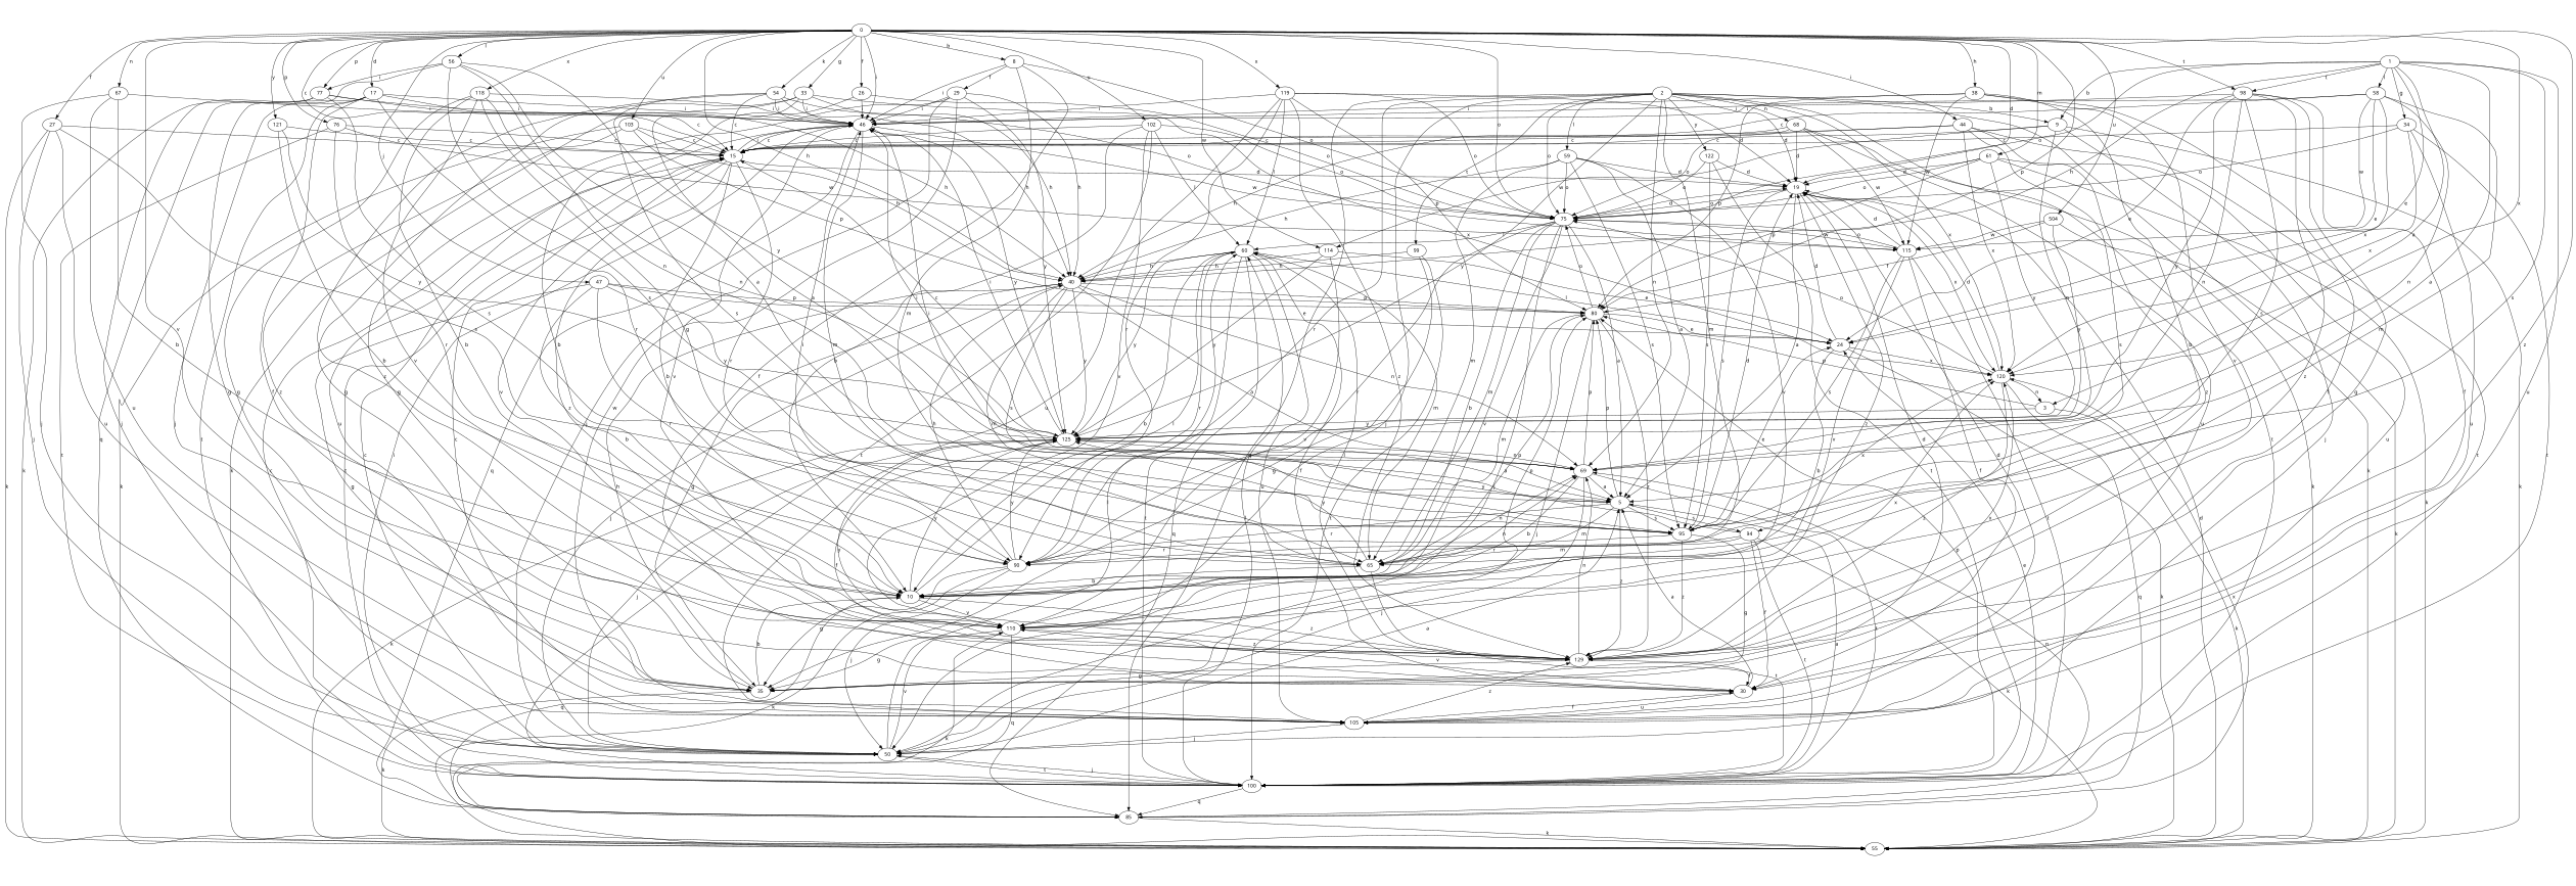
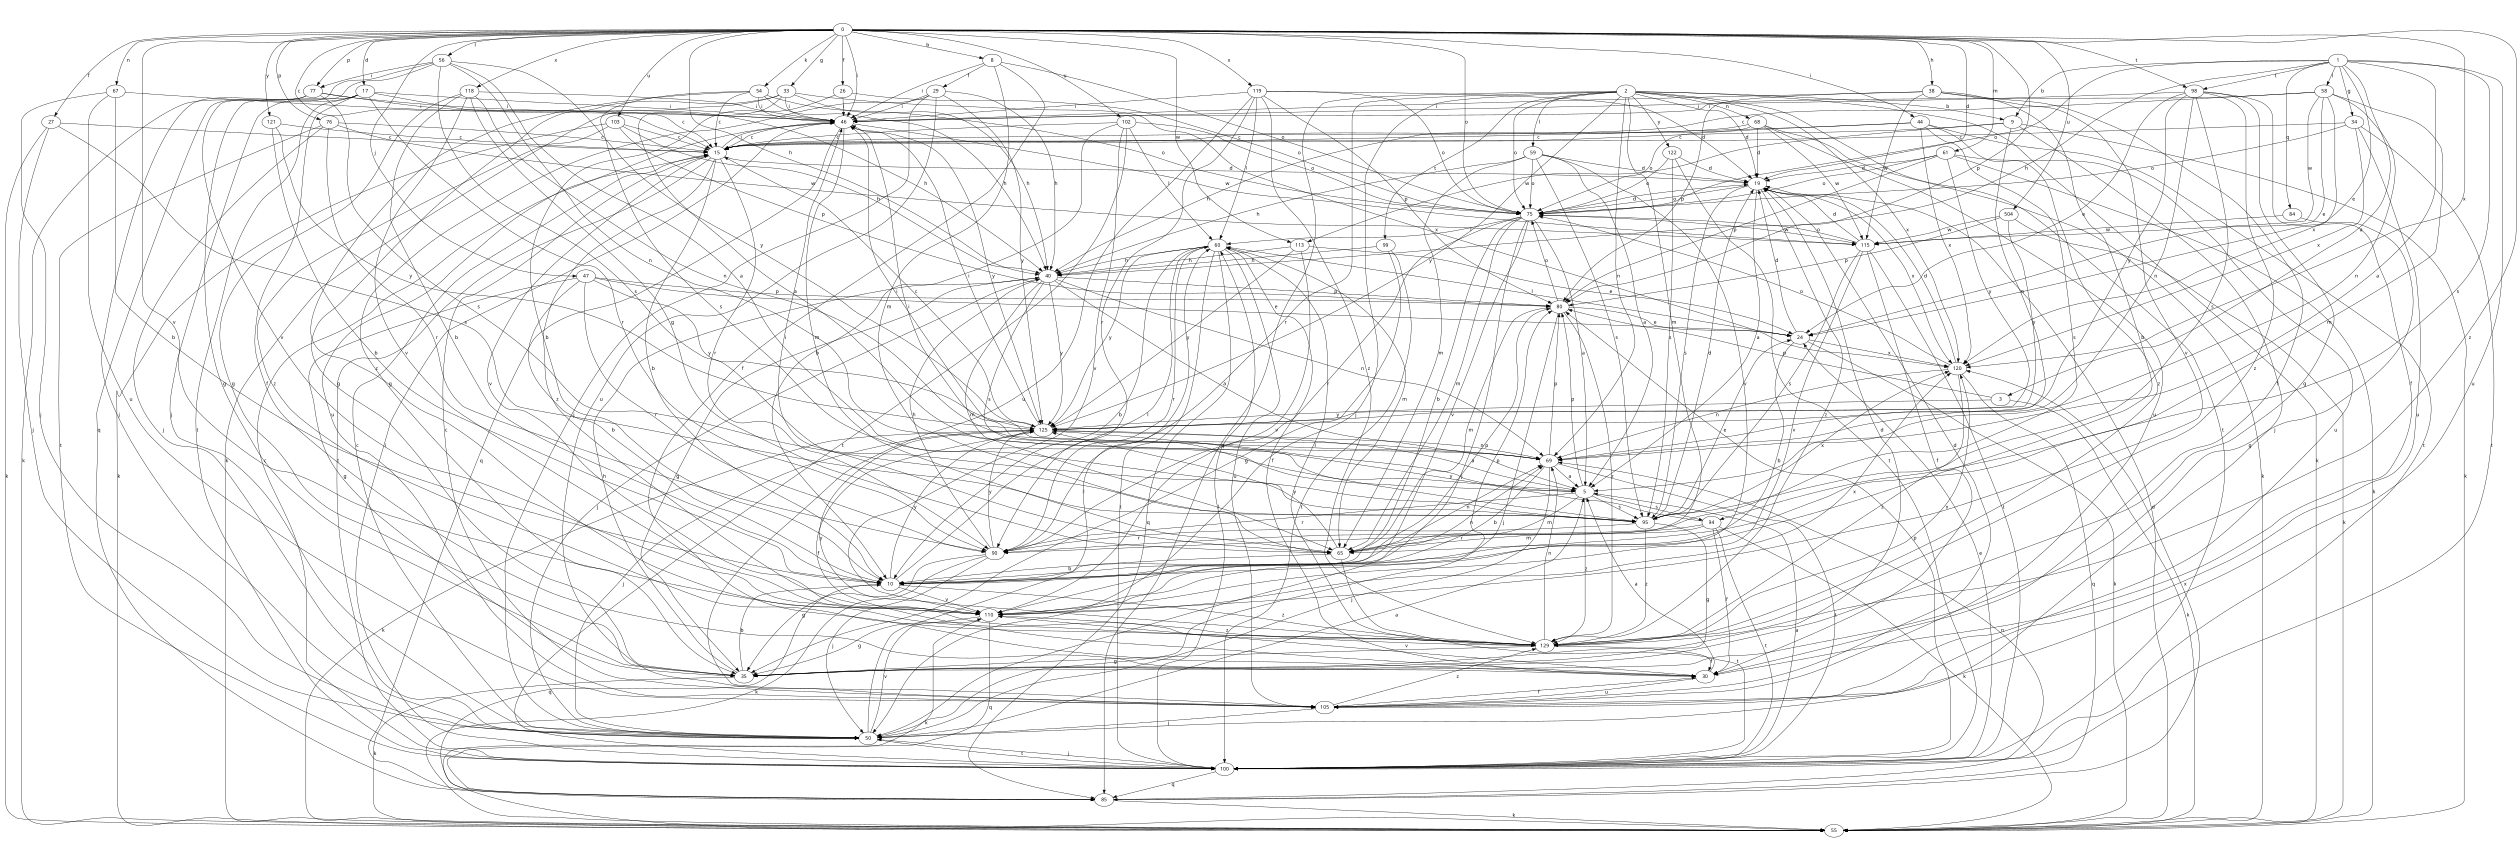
  strict digraph {
    fontname="Noto Sans"
    node [fontname="Noto Sans"]
    edge [fontname="Noto Sans"]
    0
    8
    15
    17
    19
    26
    27
    33
    38
    40
    44
    46
    47
    54
    56
    61
    67
    75
    76
    77
    80
    98
    102
    103
    n25 [label=504]
    110
-   114
+   114 [label=113]
    118
    119
    120
    121
    129
    65
    29
    30
    90
    100
    10
    50
    35
    5
    95
    105
    55
    115
    69
    125
    85
    24
    60
    1
    3
    9
    34
    58
+   84
    94
    2
    59
    68
    99
    122
    0 -> 8 [label=b]
    0 -> 15 [label=c]
    0 -> 17 [label=d]
    0 -> 19 [label=d]
    0 -> 26 [label=f]
    0 -> 27 [label=f]
    0 -> 33 [label=g]
    0 -> 38 [label=h]
    0 -> 40 [label=h]
    0 -> 44 [label=i]
    0 -> 46 [label=i]
    0 -> 47 [label=j]
    0 -> 54 [label=k]
    0 -> 56 [label=l]
    0 -> 61 [label=m]
    0 -> 67 [label=n]
    0 -> 75 [label=o]
    0 -> 76 [label=p]
    0 -> 77 [label=p]
    0 -> 80 [label=p]
    0 -> 98 [label=t]
    0 -> 102 [label=u]
    0 -> 103 [label=u]
    0 -> n25 [label=u]
    0 -> 110 [label=v]
    0 -> 114 [label=w]
    0 -> 118 [label=x]
    0 -> 119 [label=x]
    0 -> 120 [label=x]
    0 -> 121 [label=y]
    0 -> 129 [label=z]
    8 -> 46 [label=i]
    8 -> 75 [label=o]
    8 -> 65 [label=m]
    8 -> 29 [label=f]
    8 -> 30 [label=f]
    15 -> 19 [label=d]
    15 -> 46 [label=i]
    15 -> 110 [label=v]
    15 -> 129 [label=z]
    15 -> 90 [label=r]
    15 -> 100 [label=t]
    15 -> 10 [label=b]
    17 -> 40 [label=h]
    17 -> 46 [label=i]
    17 -> 30 [label=f]
    17 -> 90 [label=r]
    17 -> 100 [label=t]
    17 -> 50 [label=j]
    17 -> 35 [label=g]
    19 -> 75 [label=o]
    19 -> 120 [label=x]
    19 -> 129 [label=z]
    19 -> 5 [label=a]
    19 -> 95 [label=s]
    26 -> 46 [label=i]
    26 -> 75 [label=o]
    26 -> 10 [label=b]
    27 -> 15 [label=c]
    27 -> 50 [label=j]
    27 -> 95 [label=s]
-   27 -> 105 [label=u]
    27 -> 55 [label=k]
    33 -> 40 [label=h]
    33 -> 46 [label=i]
    33 -> 120 [label=x]
    33 -> 35 [label=g]
    33 -> 5 [label=a]
    33 -> 55 [label=k]
    38 -> 46 [label=i]
    38 -> 80 [label=p]
    38 -> 110 [label=v]
    38 -> 30 [label=f]
    38 -> 10 [label=b]
    38 -> 115 [label=w]
    40 -> 80 [label=p]
    40 -> 65 [label=m]
    40 -> 50 [label=j]
    40 -> 35 [label=g]
    40 -> 5 [label=a]
    40 -> 95 [label=s]
    40 -> 69 [label=n]
    40 -> 125 [label=y]
    44 -> 15 [label=c]
    44 -> 75 [label=o]
    44 -> 120 [label=x]
    44 -> 129 [label=z]
    44 -> 90 [label=s]
    44 -> 100 [label=t]
    46 -> 15 [label=c]
    46 -> 65 [label=m]
    46 -> 105 [label=u]
    46 -> 115 [label=w]
    46 -> 125 [label=y]
    46 -> 85 [label=q]
    47 -> 80 [label=p]
    47 -> 90 [label=r]
    47 -> 10 [label=b]
    47 -> 35 [label=g]
    47 -> 125 [label=y]
    47 -> 24 [label=e]
    54 -> 15 [label=c]
    54 -> 40 [label=h]
    54 -> 46 [label=i]
    54 -> 75 [label=o]
    54 -> 129 [label=z]
    54 -> 95 [label=s]
    56 -> 77 [label=i]
-   46 -> 110 [label=v]
+   56 -> 110 [label=v]
    56 -> 5 [label=a]
    56 -> 95 [label=s]
    56 -> 69 [label=n]
    56 -> 125 [label=y]
    56 -> 85 [label=q]
    61 -> 19 [label=d]
    61 -> 75 [label=o]
    61 -> 80 [label=p]
    61 -> 105 [label=u]
    61 -> 55 [label=k]
    61 -> 125 [label=y]
    67 -> 46 [label=i]
    67 -> 10 [label=b]
    67 -> 50 [label=j]
    67 -> 105 [label=u]
    75 -> 19 [label=d]
    75 -> 110 [label=v]
    75 -> 65 [label=m]
    75 -> 90 [label=r]
    75 -> 10 [label=b]
    75 -> 50 [label=j]
    75 -> 5 [label=a]
    75 -> 115 [label=w]
    75 -> 60 [label=l]
    76 -> 15 [label=c]
    76 -> 90 [label=r]
    76 -> 100 [label=t]
+   76 -> 50 [label=j]
    76 -> 115 [label=w]
    77 -> 15 [label=c]
    77 -> 46 [label=i]
    77 -> 50 [label=j]
    77 -> 95 [label=s]
    77 -> 55 [label=k]
    80 -> 75 [label=o]
    80 -> 129 [label=z]
    80 -> 65 [label=m]
    80 -> 50 [label=j]
    80 -> 24 [label=e]
    98 -> 46 [label=i]
    98 -> 129 [label=z]
    98 -> 30 [label=f]
    98 -> 35 [label=g]
    98 -> 95 [label=s]
    98 -> 69 [label=n]
    98 -> 125 [label=y]
    98 -> 24 [label=e]
    102 -> 15 [label=c]
    102 -> 75 [label=o]
    102 -> 110 [label=v]
    102 -> 100 [label=t]
    102 -> 10 [label=b]
    102 -> 60 [label=l]
    103 -> 15 [label=c]
    103 -> 40 [label=h]
    103 -> 80 [label=p]
    103 -> 129 [label=z]
    103 -> 55 [label=k]
-   n25 -> 80 [label=f]
+   n25 -> 80 [label=p]
    n25 -> 55 [label=k]
    n25 -> 115 [label=w]
    n25 -> 125 [label=y]
    110 -> 80 [label=p]
    110 -> 120 [label=x]
    110 -> 129 [label=z]
    110 -> 35 [label=g]
    110 -> 55 [label=k]
    110 -> 85 [label=q]
    114 -> 40 [label=h]
    114 -> 110 [label=v]
    114 -> 125 [label=y]
    114 -> 24 [label=e]
    118 -> 46 [label=i]
    118 -> 110 [label=v]
    118 -> 65 [label=g]
    118 -> 10 [label=b]
    118 -> 35 [label=g]
    118 -> 69 [label=n]
    119 -> 19 [label=d]
    119 -> 46 [label=i]
    119 -> 75 [label=o]
    119 -> 80 [label=p]
    119 -> 129 [label=z]
    119 -> 90 [label=r]
    119 -> 105 [label=u]
    119 -> 60 [label=l]
    120 -> 19 [label=d]
    120 -> 75 [label=o]
    120 -> 129 [label=z]
-   120 -> 3 [label=n]
+   120 -> 69 [label=n]
    120 -> 85 [label=q]
    121 -> 15 [label=c]
    121 -> 10 [label=b]
    121 -> 125 [label=y]
    129 -> 120 [label=x]
    129 -> 30 [label=f]
    129 -> 35 [label=g]
    129 -> 69 [label=n]
    129 -> 125 [label=y]
    129 -> 60 [label=l]
    65 -> 46 [label=i]
    65 -> 100 [label=t]
    65 -> 10 [label=b]
    65 -> 69 [label=n]
    65 -> 125 [label=y]
    29 -> 40 [label=h]
    29 -> 46 [label=i]
    29 -> 50 [label=j]
    29 -> 35 [label=g]
-   29 -> 105 [label=w]
+   29 -> 105 [label=u]
    29 -> 125 [label=y]
    30 -> 110 [label=v]
    30 -> 5 [label=a]
    30 -> 105 [label=u]
    90 -> 40 [label=h]
    90 -> 50 [label=j]
    90 -> 35 [label=g]
    90 -> 55 [label=k]
    90 -> 125 [label=y]
    100 -> 15 [label=c]
    100 -> 46 [label=i]
    100 -> 80 [label=p]
    100 -> 50 [label=j]
    100 -> 5 [label=a]
    100 -> 85 [label=q]
    100 -> 24 [label=e]
    100 -> 60 [label=l]
    10 -> 80 [label=p]
    10 -> 110 [label=v]
    10 -> 129 [label=z]
    10 -> 69 [label=n]
    10 -> 125 [label=y]
    10 -> 85 [label=q]
    10 -> 60 [label=l]
    50 -> 15 [label=c]
    50 -> 110 [label=v]
    50 -> 100 [label=t]
    50 -> 5 [label=a]
    50 -> 60 [label=l]
    35 -> 19 [label=d]
    35 -> 40 [label=h]
    35 -> 10 [label=b]
    35 -> 55 [label=k]
    5 -> 46 [label=i]
    5 -> 80 [label=p]
    5 -> 129 [label=z]
    5 -> 65 [label=m]
    5 -> 90 [label=r]
    5 -> 95 [label=s]
    5 -> 94 [label=s]
    95 -> 19 [label=d]
    95 -> 120 [label=x]
    95 -> 129 [label=z]
    95 -> 90 [label=r]
    95 -> 35 [label=g]
    95 -> 24 [label=e]
    105 -> 15 [label=c]
    105 -> 19 [label=d]
    105 -> 129 [label=z]
    105 -> 30 [label=f]
    105 -> 50 [label=j]
    55 -> 19 [label=d]
    115 -> 19 [label=d]
    115 -> 75 [label=o]
    115 -> 110 [label=v]
    115 -> 30 [label=f]
    115 -> 100 [label=t]
    115 -> 95 [label=s]
    69 -> 46 [label=i]
    69 -> 80 [label=p]
    69 -> 100 [label=t]
    69 -> 10 [label=b]
    69 -> 50 [label=j]
    69 -> 5 [label=a]
    125 -> 15 [label=c]
    125 -> 46 [label=i]
    125 -> 30 [label=f]
    125 -> 50 [label=j]
    125 -> 5 [label=a]
    125 -> 55 [label=k]
    125 -> 69 [label=n]
    85 -> 120 [label=x]
    85 -> 55 [label=k]
    85 -> 69 [label=n]
    24 -> 19 [label=d]
    24 -> 120 [label=x]
    24 -> 10 [label=b]
    24 -> 55 [label=k]
    24 -> 60 [label=l]
    60 -> 40 [label=h]
    60 -> 65 [label=m]
    60 -> 30 [label=f]
    60 -> 90 [label=r]
    60 -> 100 [label=t]
    60 -> 10 [label=b]
    60 -> 105 [label=u]
    60 -> 125 [label=y]
    60 -> 85 [label=q]
    1 -> 40 [label=h]
    1 -> 75 [label=o]
    1 -> 98 [label=t]
    1 -> 5 [label=a]
    1 -> 105 [label=u]
    1 -> 24 [label=e]
    1 -> 3 [label=a]
    1 -> 9 [label=b]
    1 -> 34 [label=g]
    1 -> 58 [label=l]
+   1 -> 84 [label=q]
    1 -> 94 [label=s]
    3 -> 80 [label=p]
    3 -> 55 [label=k]
    3 -> 125 [label=y]
    9 -> 15 [label=c]
    9 -> 114 [label=w]
    9 -> 50 [label=j]
    9 -> 55 [label=k]
    9 -> 69 [label=n]
    34 -> 15 [label=c]
    34 -> 75 [label=o]
    34 -> 120 [label=x]
    34 -> 100 [label=t]
    34 -> 105 [label=u]
    58 -> 15 [label=c]
    58 -> 46 [label=i]
    58 -> 120 [label=x]
    58 -> 65 [label=m]
    58 -> 115 [label=w]
    58 -> 69 [label=n]
    58 -> 24 [label=e]
+   84 -> 35 [label=g]
+   84 -> 115 [label=w]
    94 -> 65 [label=m]
    94 -> 30 [label=f]
    94 -> 90 [label=r]
    94 -> 100 [label=t]
    94 -> 55 [label=k]
    94 -> 125 [label=y]
    2 -> 19 [label=d]
    2 -> 75 [label=o]
    2 -> 120 [label=x]
    2 -> 65 [label=m]
    2 -> 90 [label=r]
    2 -> 100 [label=t]
    2 -> 50 [label=j]
    2 -> 55 [label=k]
    2 -> 69 [label=n]
    2 -> 125 [label=y]
    2 -> 85 [label=q]
    2 -> 9 [label=b]
    2 -> 59 [label=l]
    2 -> 68 [label=n]
    2 -> 99 [label=t]
    2 -> 122 [label=y]
    59 -> 19 [label=d]
    59 -> 40 [label=h]
    59 -> 75 [label=o]
    59 -> 110 [label=v]
    59 -> 65 [label=m]
    59 -> 5 [label=a]
    59 -> 95 [label=s]
    68 -> 15 [label=c]
    68 -> 19 [label=d]
    68 -> 40 [label=h]
    68 -> 105 [label=u]
    68 -> 55 [label=k]
    68 -> 115 [label=w]
    99 -> 40 [label=h]
    99 -> 100 [label=t]
    99 -> 35 [label=g]
    122 -> 19 [label=d]
    122 -> 75 [label=o]
    122 -> 100 [label=t]
    122 -> 95 [label=s]
  }
